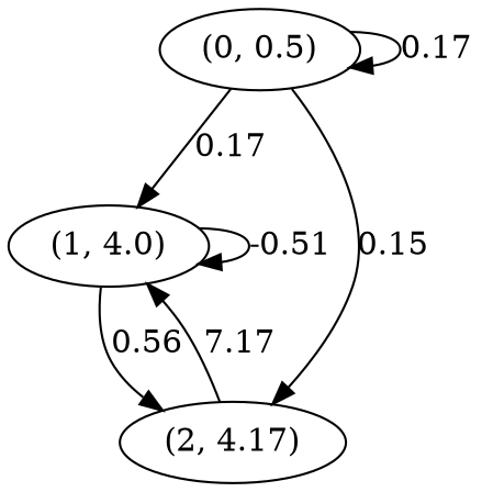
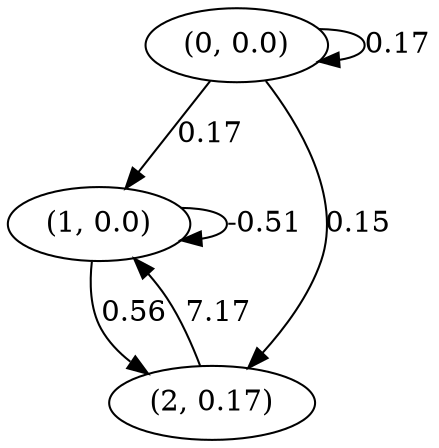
  digraph {
-   n1 [label="(0, 0.5)"]
-   n2 [label="(1, 4.0)"]
-   n3 [label="(2, 4.17)"]
+   n1 [label="(0, 0.0)"]
+   n2 [label="(1, 0.0)"]
+   n3 [label="(2, 0.17)"]
    n1 -> n1 [label=0.17]
    n1 -> n2 [label=0.17]
    n1 -> n3 [label=0.15]
    n2 -> n2 [label=-0.51]
    n2 -> n3 [label=0.56]
    n3 -> n2 [label=7.17]
  }
